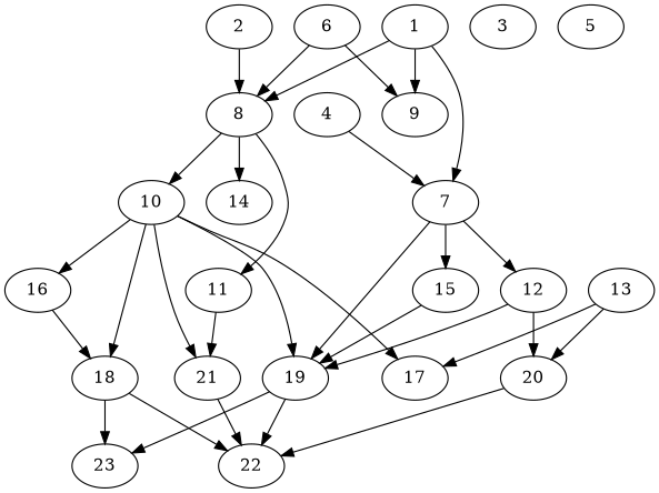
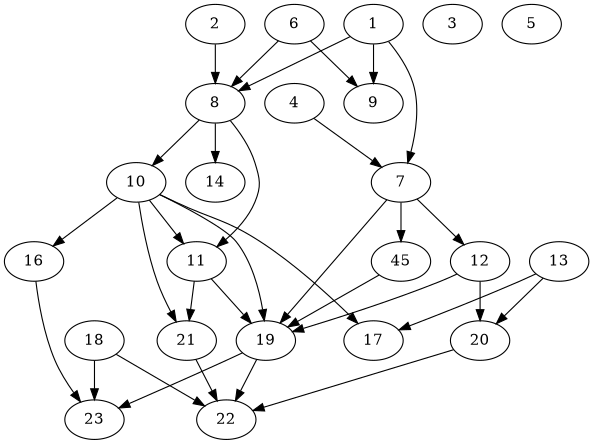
  digraph {
    node [alpha=0.17]
    1 [alpha=0.02 expect_size=378142796549899200]
    7 [alpha=0.09 expect_size=206884045032465104896]
    8 [expect_size=6942675752633109]
    9 [expect_size=36561988905095352]
    12 [alpha=0.12 expect_size=2692631188210735]
-   15 [alpha=0.05 expect_size=754871244803406823424]
+   15 [alpha=0.05 expect_size=754871244803406823424 label=45]
    19 [alpha=0.03 expect_size=6958552762640498688]
    10 [alpha=0.06 expect_size=62814927480581783552]
    11 [alpha=0.19 expect_size=6359577833151468]
    14 [alpha=0.11 expect_size=172122107647636224]
    20 [alpha=0.10 expect_size=4311880228337928]
    13 [alpha=0.20 expect_size=2045641609853699883008]
    17 [alpha=0.20 expect_size=348392935192082496]
    16 [alpha=0.11 expect_size=396488900005412732928]
    18 [alpha=0.16 expect_size=56525943812470603776]
    21 [alpha=0.16 expect_size=662495987325061824512]
    2 [alpha=0.13 expect_size=1389573380667080704000]
    3 [alpha=0.08 expect_size=1869805245157456]
    4 [alpha=0.07 expect_size=2295432821587788]
    5 [alpha=0.12 expect_size=9280950544691924]
    6 [expect_size=11373584319990726656]
    23 [alpha=0.04 expect_size=755863757667866112]
    22 [alpha=0.04 expect_size=11070485715421144]
    1 -> 7
    1 -> 8
    1 -> 9
    7 -> 12
    7 -> 15
    7 -> 19
    8 -> 10
    8 -> 11
    8 -> 14
    12 -> 19
    12 -> 20
    15 -> 19
    19 -> 23
    19 -> 22
    10 -> 19
    10 -> 17
    10 -> 16
-   10 -> 18
+   10 -> 11
    10 -> 21
+   11 -> 19
    11 -> 21
    20 -> 22
    13 -> 20
    13 -> 17
-   16 -> 18
+   16 -> 23
    18 -> 23
    18 -> 22
    21 -> 22
    2 -> 8
    4 -> 7
    6 -> 8
    6 -> 9
  }
